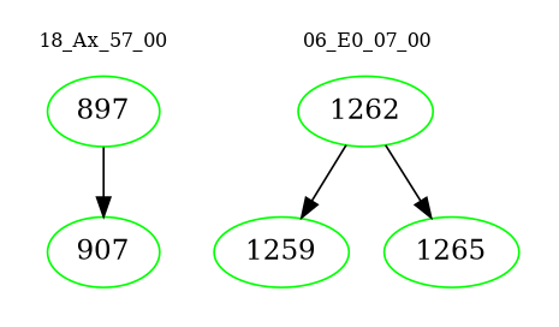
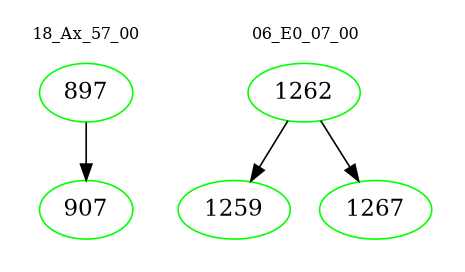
  digraph {
    node [color=green]
    edge [color=black]
    n1 [label=897]
    n2 [label=907]
    n3 [label=1262]
    n4 [label=1259]
-   n5 [label=1265]
+   n5 [label=1267]
    subgraph cluster_1 {
      color=white
      fontsize=10
      label="18_Ax_57_00"
      n1
      n2
    }
    subgraph cluster_2 {
      color=white
      fontsize=10
      label="06_E0_07_00"
      n3
      n4
      n5
    }
    n1 -> n2
    n3 -> n4
    n3 -> n5
  }
